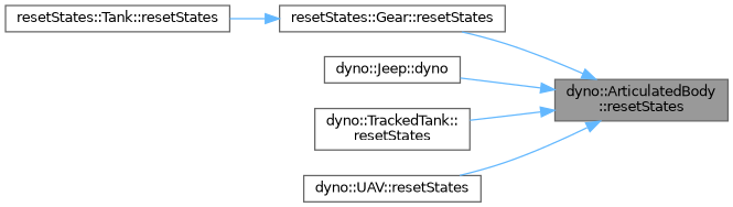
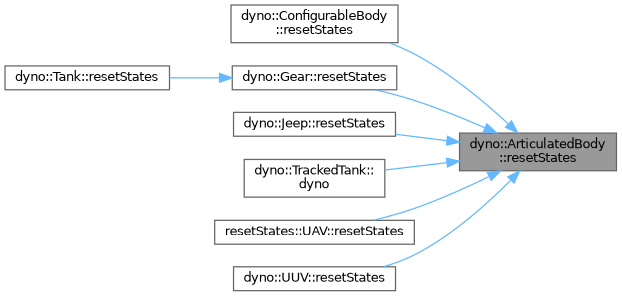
  digraph {
    rankdir=RL
    node [color=grey40 fillcolor=white fontname=Helvetica fontsize=10 shape=box style=filled]
    edge [color=steelblue1 dir=back fontname=Helvetica fontsize=10 labelfontname=Helvetica labelfontsize=10 style=solid]
    n1 [color=gray40 fillcolor=grey60 fontcolor=black height=0.2 label="dyno::ArticulatedBody\l::resetStates" width=0.4]
-   n3 [height=0.2 label="resetStates::Gear::resetStates" width=0.4]
-   n4 [height=0.2 label="dyno::Jeep::dyno" width=0.4]
-   n5 [height=0.2 label="dyno::TrackedTank::\lresetStates" width=0.4]
-   n6 [height=0.2 label="dyno::UAV::resetStates" width=0.4]
-   n8 [height=0.2 label="resetStates::Tank::resetStates" width=0.4]
+   n2 [height=0.2 label="dyno::ConfigurableBody\l::resetStates" width=0.4]
+   n3 [height=0.2 label="dyno::Gear::resetStates" width=0.4]
+   n4 [height=0.2 label="dyno::Jeep::resetStates" width=0.4]
+   n5 [height=0.2 label="dyno::TrackedTank::\ldyno" width=0.4]
+   n6 [height=0.2 label="resetStates::UAV::resetStates" width=0.4]
+   n7 [height=0.2 label="dyno::UUV::resetStates" width=0.4]
+   n8 [height=0.2 label="dyno::Tank::resetStates" width=0.4]
+   n1 -> n2
    n1 -> n3
    n1 -> n4
    n1 -> n5
    n1 -> n6
+   n1 -> n7
    n3 -> n8
  }
